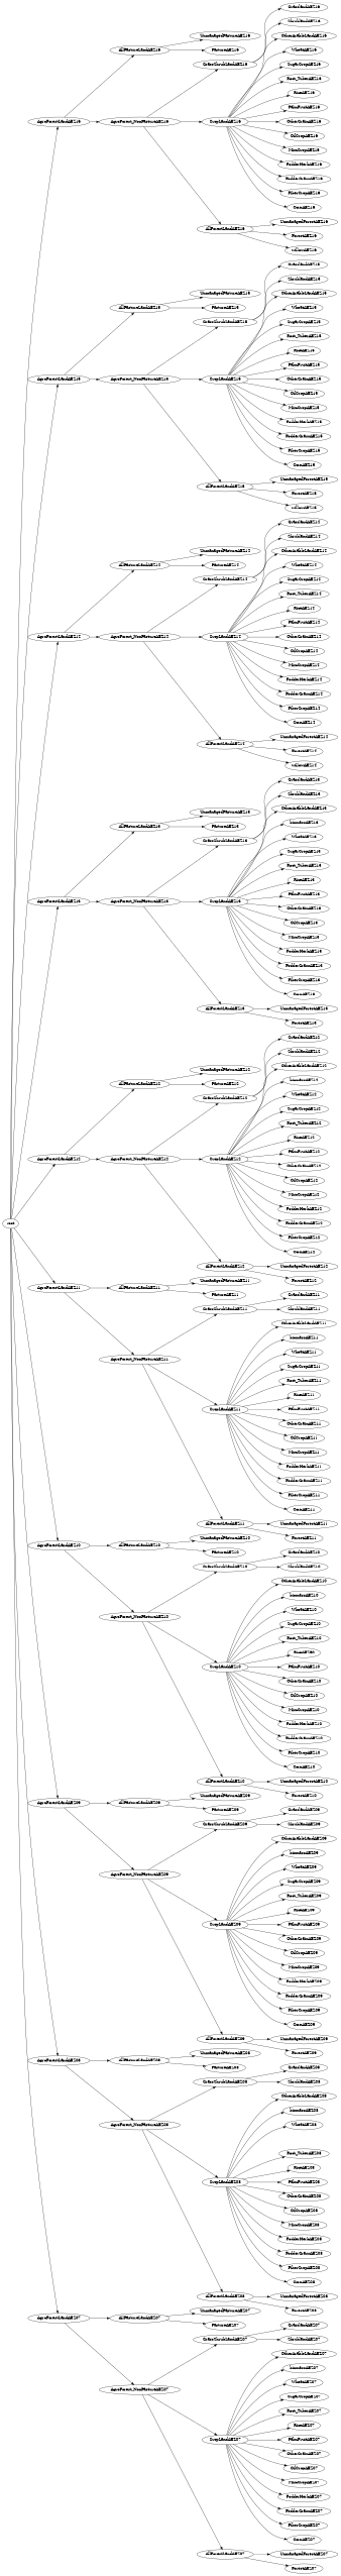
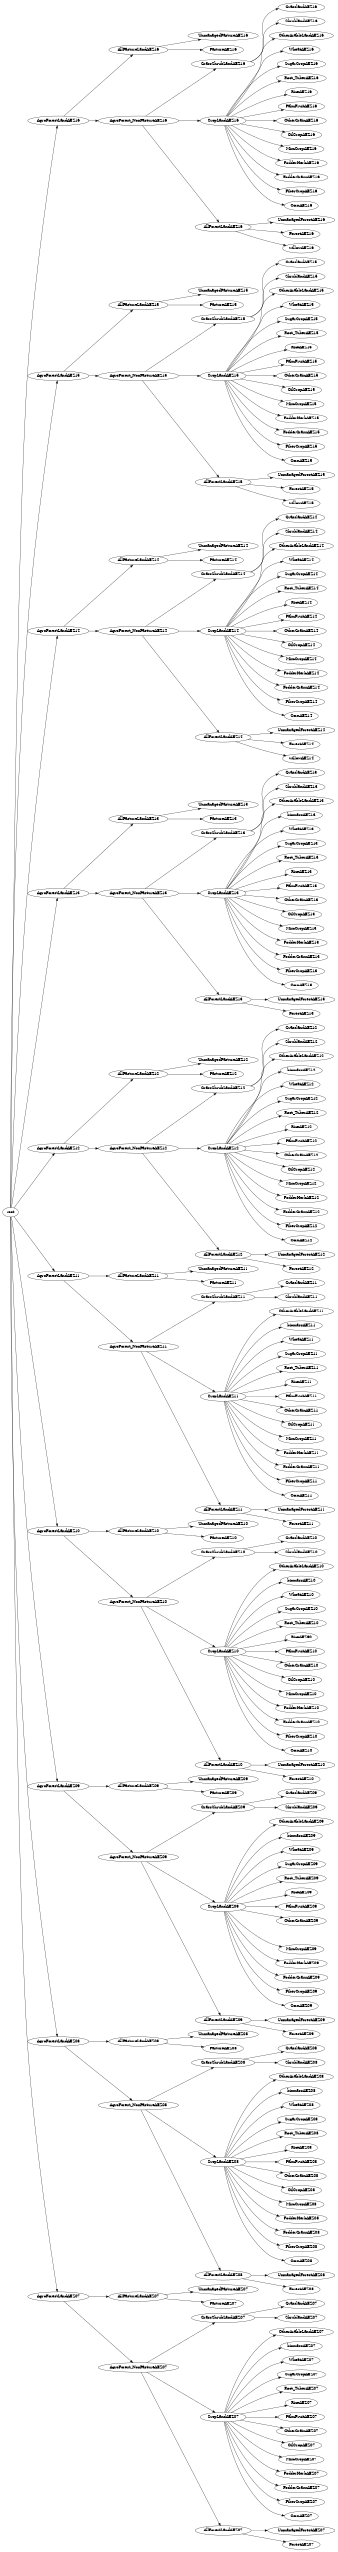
  digraph {
    rankdir=LR
    AllPastureLandAEZ16
    UnmanagedPastureAEZ16
    PastureAEZ16
    AgroForestLandAEZ16
    AgroForest_NonPastureAEZ16
    GrassShrubLandAEZ16
    CropLandAEZ16
    AllForestLandAEZ16
    GrasslandAEZ16
    ShrublandAEZ16
    OtherArableLandAEZ16
    WheatAEZ16
    SugarCropAEZ16
    Root_TuberAEZ16
    RiceAEZ16
    PalmFruitAEZ16
    OtherGrainAEZ16
    OilCropAEZ16
    MiscCropAEZ16
    FodderHerbAEZ16
    FodderGrassAEZ16
    FiberCropAEZ16
    CornAEZ16
    UnmanagedForestAEZ16
    ForestAEZ16
    willowAEZ16
    root
    AgroForestLandAEZ15
    AgroForestLandAEZ14
    AgroForestLandAEZ13
    AgroForestLandAEZ12
    AgroForestLandAEZ11
    AgroForestLandAEZ10
    AgroForestLandAEZ09
    AgroForestLandAEZ08
    AgroForestLandAEZ07
    AllPastureLandAEZ15
    AgroForest_NonPastureAEZ15
    AllPastureLandAEZ14
    AgroForest_NonPastureAEZ14
    AllPastureLandAEZ13
    AgroForest_NonPastureAEZ13
    AllPastureLandAEZ12
    AgroForest_NonPastureAEZ12
    AllPastureLandAEZ11
    AgroForest_NonPastureAEZ11
    AllPastureLandAEZ10
    AgroForest_NonPastureAEZ10
    AllPastureLandAEZ09
    AgroForest_NonPastureAEZ09
    AllPastureLandAEZ08
    AgroForest_NonPastureAEZ08
    AllPastureLandAEZ07
    AgroForest_NonPastureAEZ07
    UnmanagedPastureAEZ15
    PastureAEZ15
    GrassShrubLandAEZ15
    CropLandAEZ15
    AllForestLandAEZ15
    GrasslandAEZ15
    ShrublandAEZ15
    OtherArableLandAEZ15
    WheatAEZ15
    SugarCropAEZ15
    Root_TuberAEZ15
    RiceAEZ15
    PalmFruitAEZ15
    OtherGrainAEZ15
    OilCropAEZ15
    MiscCropAEZ15
    FodderHerbAEZ15
    FodderGrassAEZ15
    FiberCropAEZ15
    CornAEZ15
    UnmanagedForestAEZ15
    ForestAEZ15
    willowAEZ15
    UnmanagedPastureAEZ14
    PastureAEZ14
    GrassShrubLandAEZ14
    CropLandAEZ14
    AllForestLandAEZ14
    GrasslandAEZ14
    ShrublandAEZ14
    OtherArableLandAEZ14
    WheatAEZ14
    SugarCropAEZ14
    Root_TuberAEZ14
    RiceAEZ14
    PalmFruitAEZ14
    OtherGrainAEZ14
    OilCropAEZ14
    MiscCropAEZ14
    FodderHerbAEZ14
    FodderGrassAEZ14
    FiberCropAEZ14
    CornAEZ14
    UnmanagedForestAEZ14
    ForestAEZ14
    willowAEZ14
    UnmanagedPastureAEZ13
    PastureAEZ13
    GrassShrubLandAEZ13
    CropLandAEZ13
    AllForestLandAEZ13
    GrasslandAEZ13
    ShrublandAEZ13
    OtherArableLandAEZ13
    biomassAEZ13
    WheatAEZ13
    SugarCropAEZ13
    Root_TuberAEZ13
    RiceAEZ13
    PalmFruitAEZ13
    OtherGrainAEZ13
    OilCropAEZ13
    MiscCropAEZ13
    FodderHerbAEZ13
    FodderGrassAEZ13
    FiberCropAEZ13
    CornAEZ13
    UnmanagedForestAEZ13
    ForestAEZ13
    UnmanagedPastureAEZ12
    PastureAEZ12
    GrassShrubLandAEZ12
    CropLandAEZ12
    AllForestLandAEZ12
    GrasslandAEZ12
    ShrublandAEZ12
    OtherArableLandAEZ12
    biomassAEZ12
    WheatAEZ12
    SugarCropAEZ12
    Root_TuberAEZ12
    RiceAEZ12
    PalmFruitAEZ12
    OtherGrainAEZ12
    OilCropAEZ12
    MiscCropAEZ12
    FodderHerbAEZ12
    FodderGrassAEZ12
    FiberCropAEZ12
    CornAEZ12
    UnmanagedForestAEZ12
    ForestAEZ12
    UnmanagedPastureAEZ11
    PastureAEZ11
    GrassShrubLandAEZ11
    CropLandAEZ11
    AllForestLandAEZ11
    GrasslandAEZ11
    ShrublandAEZ11
    OtherArableLandAEZ11
    biomassAEZ11
    WheatAEZ11
    SugarCropAEZ11
    Root_TuberAEZ11
    RiceAEZ11
    PalmFruitAEZ11
    OtherGrainAEZ11
    OilCropAEZ11
    MiscCropAEZ11
    FodderHerbAEZ11
    FodderGrassAEZ11
    FiberCropAEZ11
    CornAEZ11
    UnmanagedForestAEZ11
    ForestAEZ11
    UnmanagedPastureAEZ10
    PastureAEZ10
    GrassShrubLandAEZ10
    CropLandAEZ10
    AllForestLandAEZ10
    GrasslandAEZ10
    ShrublandAEZ10
    OtherArableLandAEZ10
    biomassAEZ10
    WheatAEZ10
    SugarCropAEZ10
    Root_TuberAEZ10
    n182 [label=RiceAEZ90]
    PalmFruitAEZ10
    OtherGrainAEZ10
    OilCropAEZ10
    MiscCropAEZ10
    FodderHerbAEZ10
    FodderGrassAEZ10
    FiberCropAEZ10
    CornAEZ10
    UnmanagedForestAEZ10
    ForestAEZ10
    UnmanagedPastureAEZ09
    PastureAEZ09
    GrassShrubLandAEZ09
    CropLandAEZ09
    AllForestLandAEZ09
    GrasslandAEZ09
    ShrublandAEZ09
    OtherArableLandAEZ09
    biomassAEZ09
    WheatAEZ09
    SugarCropAEZ09
    Root_TuberAEZ09
    RiceAEZ09
    PalmFruitAEZ09
    OtherGrainAEZ09
-   OilCropAEZ09
    MiscCropAEZ09
    FodderHerbAEZ09
    FodderGrassAEZ09
    FiberCropAEZ09
    CornAEZ09
    UnmanagedForestAEZ09
    ForestAEZ09
    UnmanagedPastureAEZ08
    PastureAEZ08
    GrassShrubLandAEZ08
    CropLandAEZ08
    AllForestLandAEZ08
    GrasslandAEZ08
    ShrublandAEZ08
    OtherArableLandAEZ08
    biomassAEZ08
    WheatAEZ08
+   SugarCropAEZ08
    Root_TuberAEZ08
    RiceAEZ08
    PalmFruitAEZ08
    OtherGrainAEZ08
    OilCropAEZ08
    MiscCropAEZ08
    FodderHerbAEZ08
    FodderGrassAEZ08
    FiberCropAEZ08
    CornAEZ08
    UnmanagedForestAEZ08
    ForestAEZ08
    UnmanagedPastureAEZ07
    PastureAEZ07
    GrassShrubLandAEZ07
    CropLandAEZ07
    AllForestLandAEZ07
    GrasslandAEZ07
    ShrublandAEZ07
    OtherArableLandAEZ07
    biomassAEZ07
    WheatAEZ07
    SugarCropAEZ07
    Root_TuberAEZ07
    RiceAEZ07
    PalmFruitAEZ07
    OtherGrainAEZ07
    OilCropAEZ07
    MiscCropAEZ07
    FodderHerbAEZ07
    FodderGrassAEZ07
    FiberCropAEZ07
    CornAEZ07
    UnmanagedForestAEZ07
    ForestAEZ07
    AllPastureLandAEZ16 -> UnmanagedPastureAEZ16
    AllPastureLandAEZ16 -> PastureAEZ16
    AgroForestLandAEZ16 -> AllPastureLandAEZ16
    AgroForestLandAEZ16 -> AgroForest_NonPastureAEZ16
    AgroForest_NonPastureAEZ16 -> GrassShrubLandAEZ16
    AgroForest_NonPastureAEZ16 -> CropLandAEZ16
    AgroForest_NonPastureAEZ16 -> AllForestLandAEZ16
    GrassShrubLandAEZ16 -> GrasslandAEZ16
    GrassShrubLandAEZ16 -> ShrublandAEZ16
    CropLandAEZ16 -> OtherArableLandAEZ16
    CropLandAEZ16 -> WheatAEZ16
    CropLandAEZ16 -> SugarCropAEZ16
    CropLandAEZ16 -> Root_TuberAEZ16
    CropLandAEZ16 -> RiceAEZ16
    CropLandAEZ16 -> PalmFruitAEZ16
    CropLandAEZ16 -> OtherGrainAEZ16
    CropLandAEZ16 -> OilCropAEZ16
    CropLandAEZ16 -> MiscCropAEZ16
    CropLandAEZ16 -> FodderHerbAEZ16
    CropLandAEZ16 -> FodderGrassAEZ16
    CropLandAEZ16 -> FiberCropAEZ16
    CropLandAEZ16 -> CornAEZ16
    AllForestLandAEZ16 -> UnmanagedForestAEZ16
    AllForestLandAEZ16 -> ForestAEZ16
    AllForestLandAEZ16 -> willowAEZ16
    root -> AgroForestLandAEZ16
    root -> AgroForestLandAEZ15
    root -> AgroForestLandAEZ14
    root -> AgroForestLandAEZ13
    root -> AgroForestLandAEZ12
    root -> AgroForestLandAEZ11
    root -> AgroForestLandAEZ10
    root -> AgroForestLandAEZ09
    root -> AgroForestLandAEZ08
    root -> AgroForestLandAEZ07
    AgroForestLandAEZ15 -> AllPastureLandAEZ15
    AgroForestLandAEZ15 -> AgroForest_NonPastureAEZ15
    AgroForestLandAEZ14 -> AllPastureLandAEZ14
    AgroForestLandAEZ14 -> AgroForest_NonPastureAEZ14
    AgroForestLandAEZ13 -> AllPastureLandAEZ13
    AgroForestLandAEZ13 -> AgroForest_NonPastureAEZ13
    AgroForestLandAEZ12 -> AllPastureLandAEZ12
    AgroForestLandAEZ12 -> AgroForest_NonPastureAEZ12
    AgroForestLandAEZ11 -> AllPastureLandAEZ11
    AgroForestLandAEZ11 -> AgroForest_NonPastureAEZ11
    AgroForestLandAEZ10 -> AllPastureLandAEZ10
    AgroForestLandAEZ10 -> AgroForest_NonPastureAEZ10
    AgroForestLandAEZ09 -> AllPastureLandAEZ09
    AgroForestLandAEZ09 -> AgroForest_NonPastureAEZ09
    AgroForestLandAEZ08 -> AllPastureLandAEZ08
    AgroForestLandAEZ08 -> AgroForest_NonPastureAEZ08
    AgroForestLandAEZ07 -> AllPastureLandAEZ07
    AgroForestLandAEZ07 -> AgroForest_NonPastureAEZ07
    AllPastureLandAEZ15 -> UnmanagedPastureAEZ15
    AllPastureLandAEZ15 -> PastureAEZ15
    AgroForest_NonPastureAEZ15 -> GrassShrubLandAEZ15
    AgroForest_NonPastureAEZ15 -> CropLandAEZ15
    AgroForest_NonPastureAEZ15 -> AllForestLandAEZ15
    AllPastureLandAEZ14 -> UnmanagedPastureAEZ14
    AllPastureLandAEZ14 -> PastureAEZ14
    AgroForest_NonPastureAEZ14 -> GrassShrubLandAEZ14
    AgroForest_NonPastureAEZ14 -> CropLandAEZ14
    AgroForest_NonPastureAEZ14 -> AllForestLandAEZ14
    AllPastureLandAEZ13 -> UnmanagedPastureAEZ13
    AllPastureLandAEZ13 -> PastureAEZ13
    AgroForest_NonPastureAEZ13 -> GrassShrubLandAEZ13
    AgroForest_NonPastureAEZ13 -> CropLandAEZ13
    AgroForest_NonPastureAEZ13 -> AllForestLandAEZ13
    AllPastureLandAEZ12 -> UnmanagedPastureAEZ12
    AllPastureLandAEZ12 -> PastureAEZ12
    AgroForest_NonPastureAEZ12 -> GrassShrubLandAEZ12
    AgroForest_NonPastureAEZ12 -> CropLandAEZ12
    AgroForest_NonPastureAEZ12 -> AllForestLandAEZ12
    AllPastureLandAEZ11 -> UnmanagedPastureAEZ11
    AllPastureLandAEZ11 -> PastureAEZ11
    AgroForest_NonPastureAEZ11 -> GrassShrubLandAEZ11
    AgroForest_NonPastureAEZ11 -> CropLandAEZ11
    AgroForest_NonPastureAEZ11 -> AllForestLandAEZ11
    AllPastureLandAEZ10 -> UnmanagedPastureAEZ10
    AllPastureLandAEZ10 -> PastureAEZ10
    AgroForest_NonPastureAEZ10 -> GrassShrubLandAEZ10
    AgroForest_NonPastureAEZ10 -> CropLandAEZ10
    AgroForest_NonPastureAEZ10 -> AllForestLandAEZ10
    AllPastureLandAEZ09 -> UnmanagedPastureAEZ09
    AllPastureLandAEZ09 -> PastureAEZ09
    AgroForest_NonPastureAEZ09 -> GrassShrubLandAEZ09
    AgroForest_NonPastureAEZ09 -> CropLandAEZ09
    AgroForest_NonPastureAEZ09 -> AllForestLandAEZ09
    AllPastureLandAEZ08 -> UnmanagedPastureAEZ08
    AllPastureLandAEZ08 -> PastureAEZ08
    AgroForest_NonPastureAEZ08 -> GrassShrubLandAEZ08
    AgroForest_NonPastureAEZ08 -> CropLandAEZ08
    AgroForest_NonPastureAEZ08 -> AllForestLandAEZ08
    AllPastureLandAEZ07 -> UnmanagedPastureAEZ07
    AllPastureLandAEZ07 -> PastureAEZ07
    AgroForest_NonPastureAEZ07 -> GrassShrubLandAEZ07
    AgroForest_NonPastureAEZ07 -> CropLandAEZ07
    AgroForest_NonPastureAEZ07 -> AllForestLandAEZ07
    GrassShrubLandAEZ15 -> GrasslandAEZ15
    GrassShrubLandAEZ15 -> ShrublandAEZ15
    CropLandAEZ15 -> OtherArableLandAEZ15
    CropLandAEZ15 -> WheatAEZ15
    CropLandAEZ15 -> SugarCropAEZ15
    CropLandAEZ15 -> Root_TuberAEZ15
    CropLandAEZ15 -> RiceAEZ15
    CropLandAEZ15 -> PalmFruitAEZ15
    CropLandAEZ15 -> OtherGrainAEZ15
    CropLandAEZ15 -> OilCropAEZ15
    CropLandAEZ15 -> MiscCropAEZ15
    CropLandAEZ15 -> FodderHerbAEZ15
    CropLandAEZ15 -> FodderGrassAEZ15
    CropLandAEZ15 -> FiberCropAEZ15
    CropLandAEZ15 -> CornAEZ15
    AllForestLandAEZ15 -> UnmanagedForestAEZ15
    AllForestLandAEZ15 -> ForestAEZ15
    AllForestLandAEZ15 -> willowAEZ15
    GrassShrubLandAEZ14 -> GrasslandAEZ14
    GrassShrubLandAEZ14 -> ShrublandAEZ14
    CropLandAEZ14 -> OtherArableLandAEZ14
    CropLandAEZ14 -> WheatAEZ14
    CropLandAEZ14 -> SugarCropAEZ14
    CropLandAEZ14 -> Root_TuberAEZ14
    CropLandAEZ14 -> RiceAEZ14
    CropLandAEZ14 -> PalmFruitAEZ14
    CropLandAEZ14 -> OtherGrainAEZ14
    CropLandAEZ14 -> OilCropAEZ14
    CropLandAEZ14 -> MiscCropAEZ14
    CropLandAEZ14 -> FodderHerbAEZ14
    CropLandAEZ14 -> FodderGrassAEZ14
    CropLandAEZ14 -> FiberCropAEZ14
    CropLandAEZ14 -> CornAEZ14
    AllForestLandAEZ14 -> UnmanagedForestAEZ14
    AllForestLandAEZ14 -> ForestAEZ14
    AllForestLandAEZ14 -> willowAEZ14
    GrassShrubLandAEZ13 -> GrasslandAEZ13
    GrassShrubLandAEZ13 -> ShrublandAEZ13
    CropLandAEZ13 -> OtherArableLandAEZ13
    CropLandAEZ13 -> biomassAEZ13
    CropLandAEZ13 -> WheatAEZ13
    CropLandAEZ13 -> SugarCropAEZ13
    CropLandAEZ13 -> Root_TuberAEZ13
    CropLandAEZ13 -> RiceAEZ13
    CropLandAEZ13 -> PalmFruitAEZ13
    CropLandAEZ13 -> OtherGrainAEZ13
    CropLandAEZ13 -> OilCropAEZ13
    CropLandAEZ13 -> MiscCropAEZ13
    CropLandAEZ13 -> FodderHerbAEZ13
    CropLandAEZ13 -> FodderGrassAEZ13
    CropLandAEZ13 -> FiberCropAEZ13
    CropLandAEZ13 -> CornAEZ13
    AllForestLandAEZ13 -> UnmanagedForestAEZ13
    AllForestLandAEZ13 -> ForestAEZ13
    GrassShrubLandAEZ12 -> GrasslandAEZ12
    GrassShrubLandAEZ12 -> ShrublandAEZ12
    CropLandAEZ12 -> OtherArableLandAEZ12
    CropLandAEZ12 -> biomassAEZ12
    CropLandAEZ12 -> WheatAEZ12
    CropLandAEZ12 -> SugarCropAEZ12
    CropLandAEZ12 -> Root_TuberAEZ12
    CropLandAEZ12 -> RiceAEZ12
    CropLandAEZ12 -> PalmFruitAEZ12
    CropLandAEZ12 -> OtherGrainAEZ12
    CropLandAEZ12 -> OilCropAEZ12
    CropLandAEZ12 -> MiscCropAEZ12
    CropLandAEZ12 -> FodderHerbAEZ12
    CropLandAEZ12 -> FodderGrassAEZ12
    CropLandAEZ12 -> FiberCropAEZ12
    CropLandAEZ12 -> CornAEZ12
    AllForestLandAEZ12 -> UnmanagedForestAEZ12
    AllForestLandAEZ12 -> ForestAEZ12
    GrassShrubLandAEZ11 -> GrasslandAEZ11
    GrassShrubLandAEZ11 -> ShrublandAEZ11
    CropLandAEZ11 -> OtherArableLandAEZ11
    CropLandAEZ11 -> biomassAEZ11
    CropLandAEZ11 -> WheatAEZ11
    CropLandAEZ11 -> SugarCropAEZ11
    CropLandAEZ11 -> Root_TuberAEZ11
    CropLandAEZ11 -> RiceAEZ11
    CropLandAEZ11 -> PalmFruitAEZ11
    CropLandAEZ11 -> OtherGrainAEZ11
    CropLandAEZ11 -> OilCropAEZ11
    CropLandAEZ11 -> MiscCropAEZ11
    CropLandAEZ11 -> FodderHerbAEZ11
    CropLandAEZ11 -> FodderGrassAEZ11
    CropLandAEZ11 -> FiberCropAEZ11
    CropLandAEZ11 -> CornAEZ11
    AllForestLandAEZ11 -> UnmanagedForestAEZ11
    AllForestLandAEZ11 -> ForestAEZ11
    GrassShrubLandAEZ10 -> GrasslandAEZ10
    GrassShrubLandAEZ10 -> ShrublandAEZ10
    CropLandAEZ10 -> OtherArableLandAEZ10
    CropLandAEZ10 -> biomassAEZ10
    CropLandAEZ10 -> WheatAEZ10
    CropLandAEZ10 -> SugarCropAEZ10
    CropLandAEZ10 -> Root_TuberAEZ10
    CropLandAEZ10 -> n182
    CropLandAEZ10 -> PalmFruitAEZ10
    CropLandAEZ10 -> OtherGrainAEZ10
    CropLandAEZ10 -> OilCropAEZ10
    CropLandAEZ10 -> MiscCropAEZ10
    CropLandAEZ10 -> FodderHerbAEZ10
    CropLandAEZ10 -> FodderGrassAEZ10
    CropLandAEZ10 -> FiberCropAEZ10
    CropLandAEZ10 -> CornAEZ10
    AllForestLandAEZ10 -> UnmanagedForestAEZ10
    AllForestLandAEZ10 -> ForestAEZ10
    GrassShrubLandAEZ09 -> GrasslandAEZ09
    GrassShrubLandAEZ09 -> ShrublandAEZ09
    CropLandAEZ09 -> OtherArableLandAEZ09
    CropLandAEZ09 -> biomassAEZ09
    CropLandAEZ09 -> WheatAEZ09
    CropLandAEZ09 -> SugarCropAEZ09
    CropLandAEZ09 -> Root_TuberAEZ09
    CropLandAEZ09 -> RiceAEZ09
    CropLandAEZ09 -> PalmFruitAEZ09
    CropLandAEZ09 -> OtherGrainAEZ09
-   CropLandAEZ09 -> OilCropAEZ09
    CropLandAEZ09 -> MiscCropAEZ09
    CropLandAEZ09 -> FodderHerbAEZ09
    CropLandAEZ09 -> FodderGrassAEZ09
    CropLandAEZ09 -> FiberCropAEZ09
    CropLandAEZ09 -> CornAEZ09
    AllForestLandAEZ09 -> UnmanagedForestAEZ09
    AllForestLandAEZ09 -> ForestAEZ09
    GrassShrubLandAEZ08 -> GrasslandAEZ08
    GrassShrubLandAEZ08 -> ShrublandAEZ08
    CropLandAEZ08 -> OtherArableLandAEZ08
    CropLandAEZ08 -> biomassAEZ08
    CropLandAEZ08 -> WheatAEZ08
+   CropLandAEZ08 -> SugarCropAEZ08
    CropLandAEZ08 -> Root_TuberAEZ08
    CropLandAEZ08 -> RiceAEZ08
    CropLandAEZ08 -> PalmFruitAEZ08
    CropLandAEZ08 -> OtherGrainAEZ08
    CropLandAEZ08 -> OilCropAEZ08
    CropLandAEZ08 -> MiscCropAEZ08
    CropLandAEZ08 -> FodderHerbAEZ08
    CropLandAEZ08 -> FodderGrassAEZ08
    CropLandAEZ08 -> FiberCropAEZ08
    CropLandAEZ08 -> CornAEZ08
    AllForestLandAEZ08 -> UnmanagedForestAEZ08
    AllForestLandAEZ08 -> ForestAEZ08
    GrassShrubLandAEZ07 -> GrasslandAEZ07
    GrassShrubLandAEZ07 -> ShrublandAEZ07
    CropLandAEZ07 -> OtherArableLandAEZ07
    CropLandAEZ07 -> biomassAEZ07
    CropLandAEZ07 -> WheatAEZ07
    CropLandAEZ07 -> SugarCropAEZ07
    CropLandAEZ07 -> Root_TuberAEZ07
    CropLandAEZ07 -> RiceAEZ07
    CropLandAEZ07 -> PalmFruitAEZ07
    CropLandAEZ07 -> OtherGrainAEZ07
    CropLandAEZ07 -> OilCropAEZ07
    CropLandAEZ07 -> MiscCropAEZ07
    CropLandAEZ07 -> FodderHerbAEZ07
    CropLandAEZ07 -> FodderGrassAEZ07
    CropLandAEZ07 -> FiberCropAEZ07
    CropLandAEZ07 -> CornAEZ07
    AllForestLandAEZ07 -> UnmanagedForestAEZ07
    AllForestLandAEZ07 -> ForestAEZ07
  }
